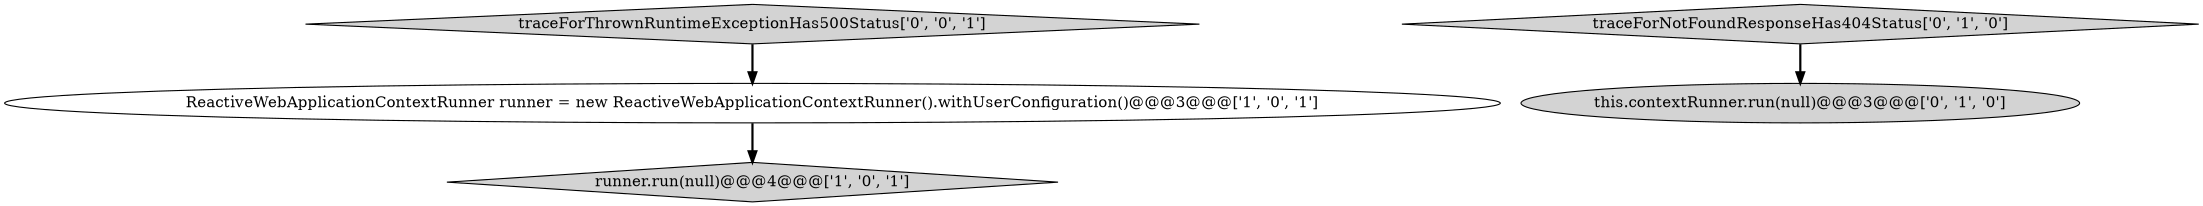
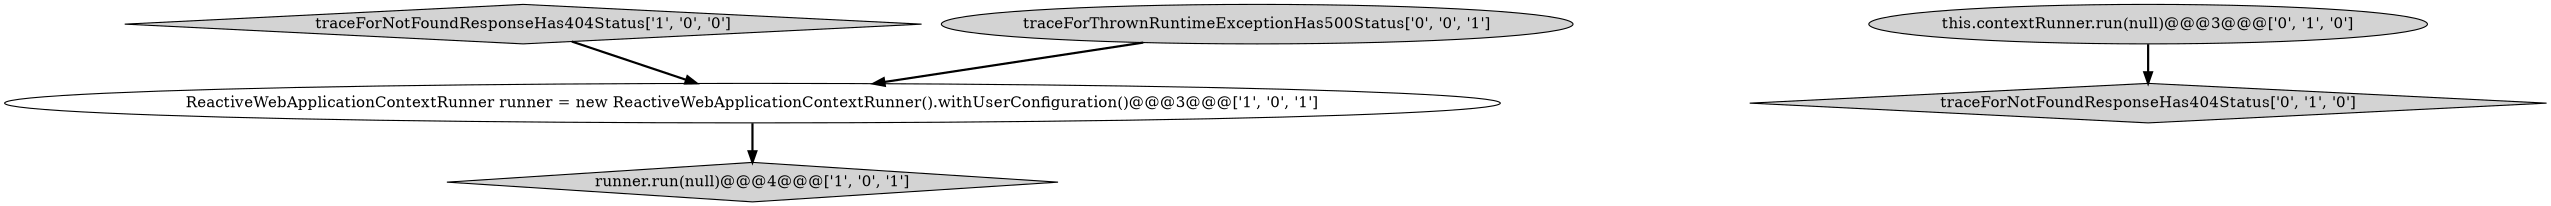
  digraph {
    node [fillcolor=lightgray shape=diamond style=filled]
    edge [style=bold]
    n1 [fillcolor=white label="ReactiveWebApplicationContextRunner runner = new ReactiveWebApplicationContextRunner().withUserConfiguration()@@@3@@@['1', '0', '1']" shape=ellipse]
    n2 [label="runner.run(null)@@@4@@@['1', '0', '1']"]
+   n3 [label="traceForNotFoundResponseHas404Status['1', '0', '0']"]
    n4 [label="this.contextRunner.run(null)@@@3@@@['0', '1', '0']" shape=ellipse]
-   n5 [label="traceForThrownRuntimeExceptionHas500Status['0', '0', '1']"]
+   n5 [label="traceForThrownRuntimeExceptionHas500Status['0', '0', '1']" shape=ellipse]
    n6 [label="traceForNotFoundResponseHas404Status['0', '1', '0']"]
    n1 -> n2
+   n3 -> n1
    n5 -> n1
-   n6 -> n4
+   n4 -> n6
  }
